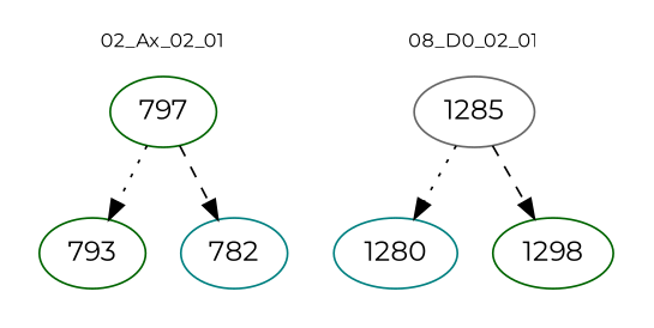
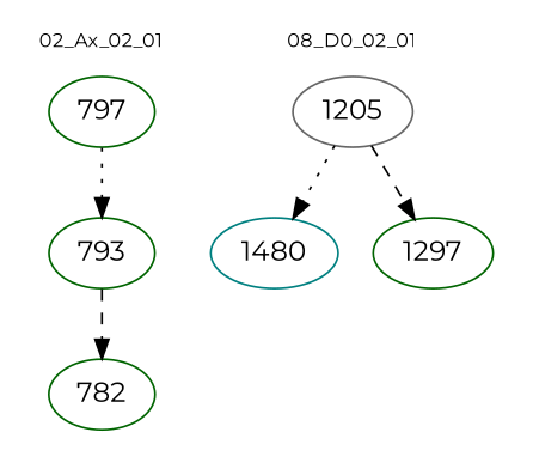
  digraph {
    fontname=Montserrat
    node [color=darkgreen fontname=Montserrat]
    edge [color=black fontname=Montserrat style=dashed]
    n1 [label=793]
-   n2 [color=teal label=782]
+   n2 [label=782]
    n3 [label=797]
-   n4 [color=gray40 label=1285]
-   n5 [color=teal label=1280]
-   n6 [label=1298]
+   n4 [color=gray40 label=1205]
+   n5 [color=teal label=1480]
+   n6 [label=1297]
    subgraph cluster_1 {
      color=white
      fontsize=10
      label="02_Ax_02_01"
      n1
      n2
      n3
    }
    subgraph cluster_2 {
      color=white
      fontsize=10
      label="08_D0_02_01"
      n4
      n5
      n6
    }
-   n3 -> n2
+   n1 -> n2
    n3 -> n1 [style=dotted]
    n4 -> n5 [style=dotted]
    n4 -> n6
  }
